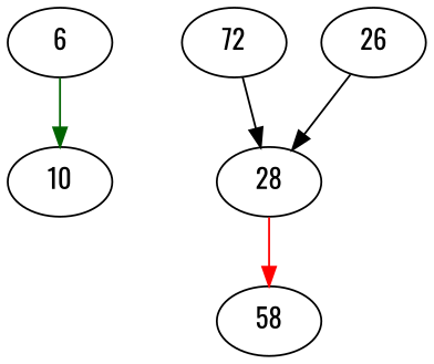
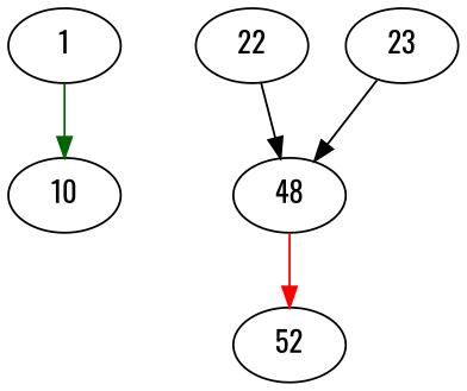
  strict digraph {
    fontname=Oswald
    node [fontname=Oswald]
    edge [fontname=Oswald]
-   6
+   6 [label=1]
    10
-   22 [label=72]
-   28
-   23 [label=26]
-   52 [label=58]
+   22
+   28 [label=48]
+   23
+   52
    6 -> 10 [color=darkgreen cond=true]
    22 -> 28
    28 -> 52 [color=red cond=false]
    23 -> 28
  }
